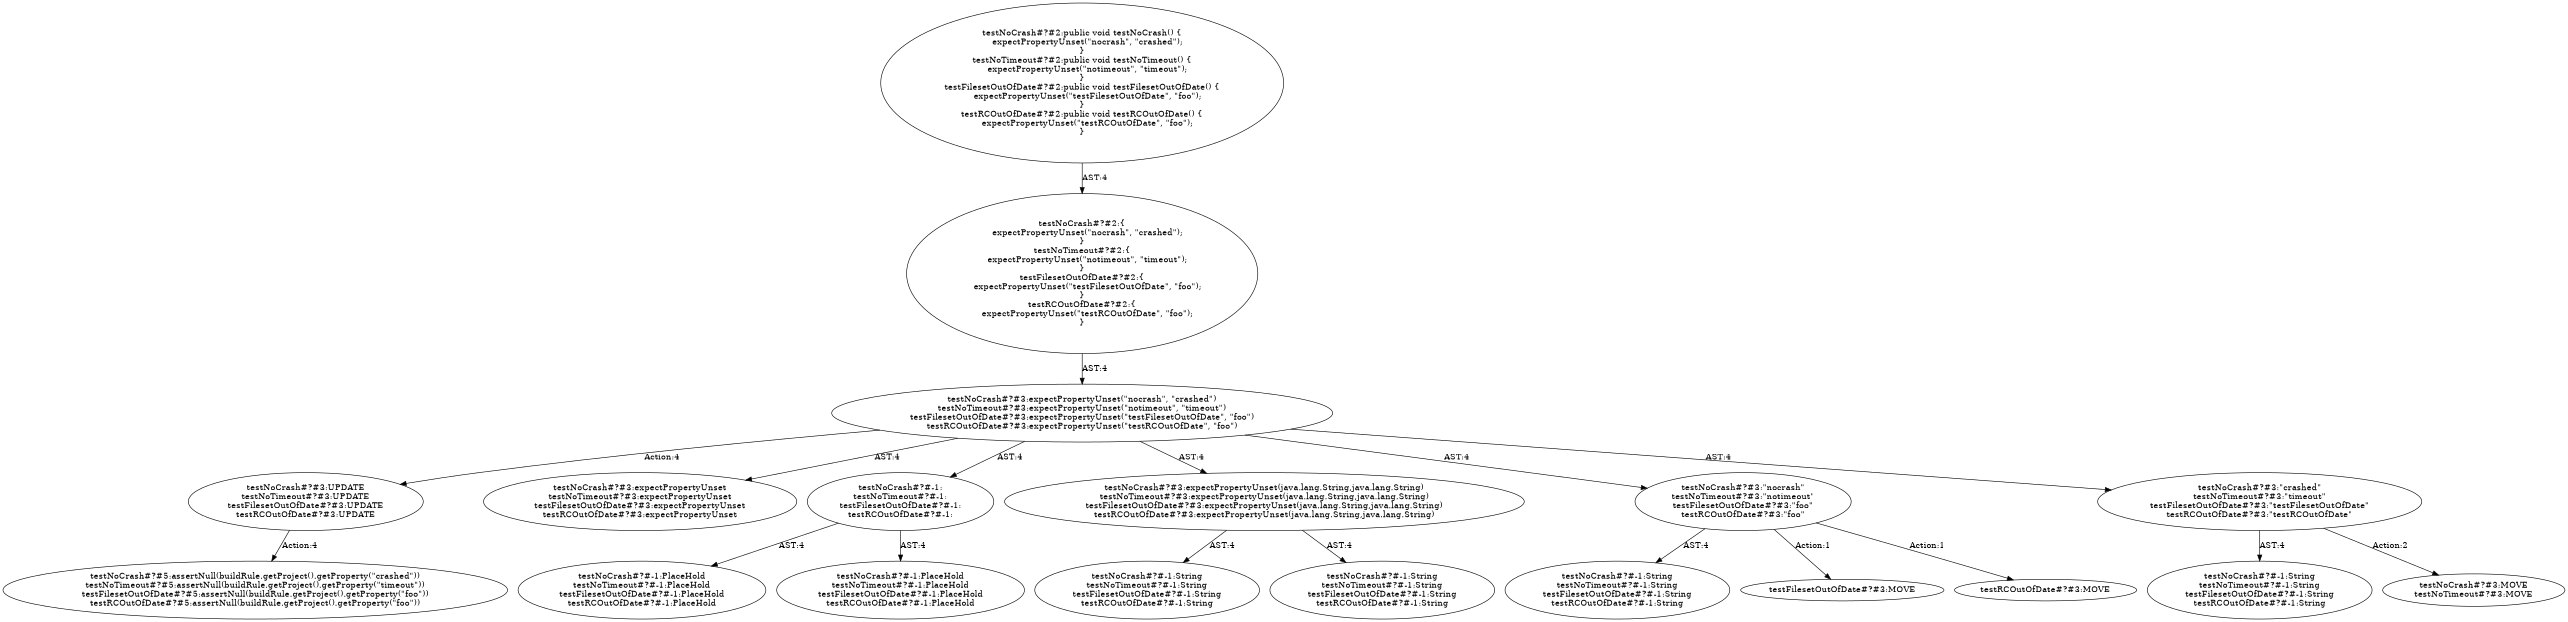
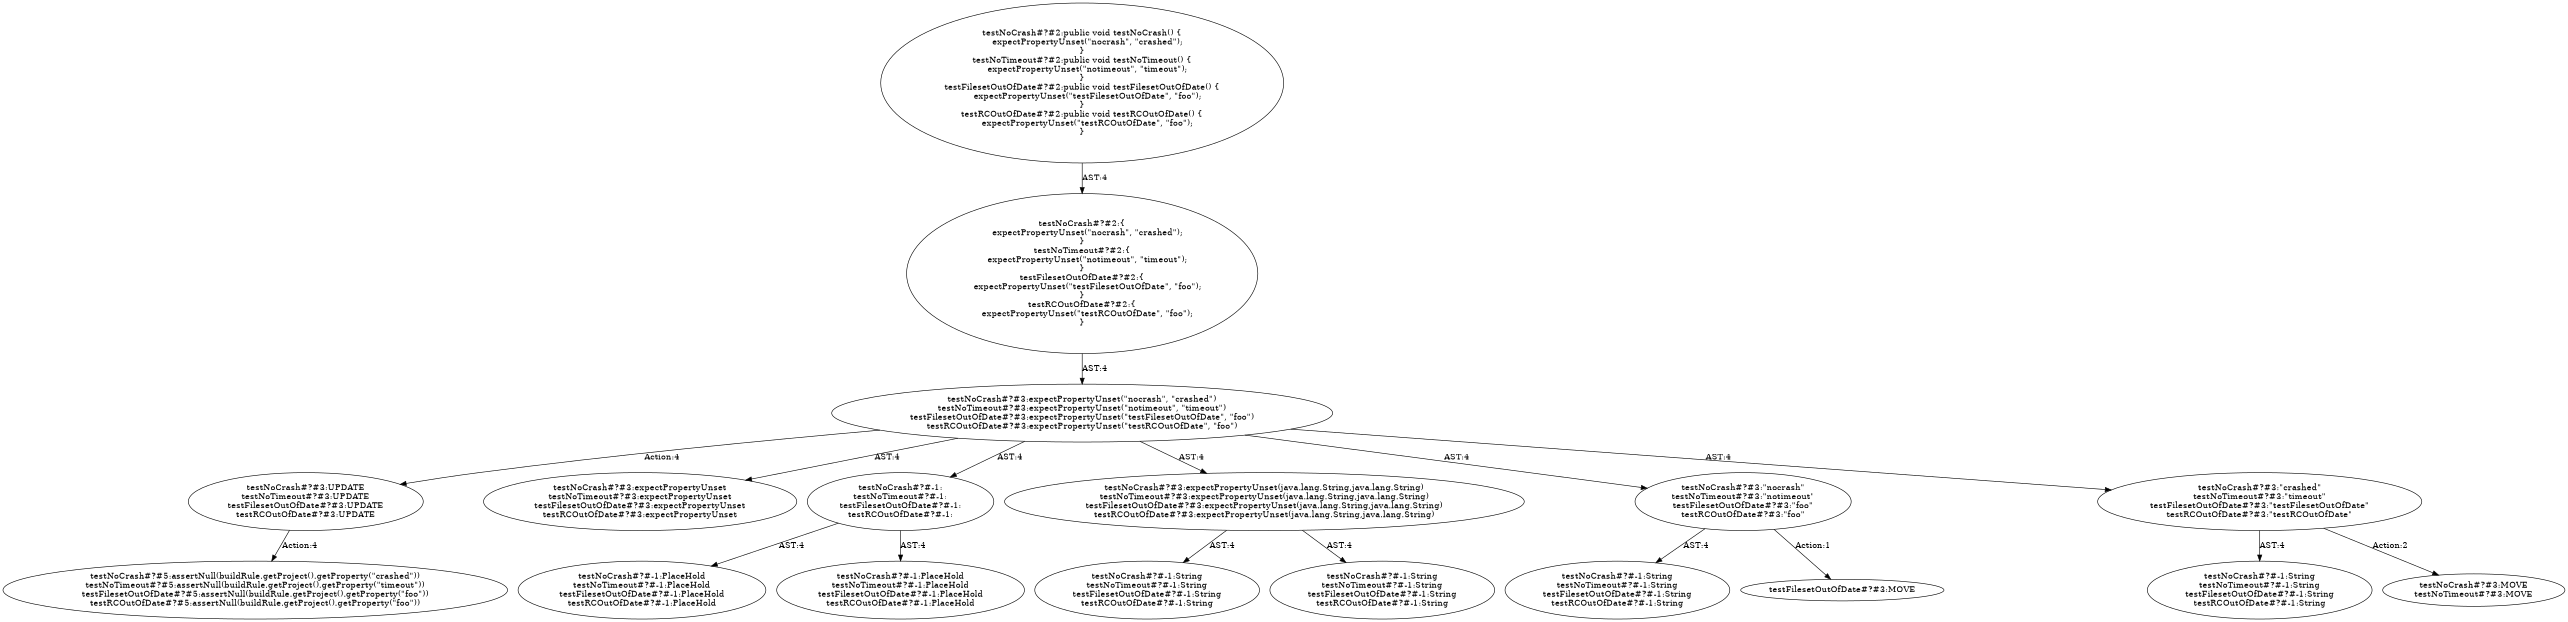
  digraph {
    node [shape=ellipse]
    n1 [label="testNoCrash#?#3:UPDATE\ntestNoTimeout#?#3:UPDATE\ntestFilesetOutOfDate#?#3:UPDATE\ntestRCOutOfDate#?#3:UPDATE"]
    n2 [label="testNoCrash#?#5:assertNull(buildRule.getProject().getProperty(\"crashed\"))\ntestNoTimeout#?#5:assertNull(buildRule.getProject().getProperty(\"timeout\"))\ntestFilesetOutOfDate#?#5:assertNull(buildRule.getProject().getProperty(\"foo\"))\ntestRCOutOfDate#?#5:assertNull(buildRule.getProject().getProperty(\"foo\"))"]
    n3 [label="testNoCrash#?#3:expectPropertyUnset(\"nocrash\", \"crashed\")\ntestNoTimeout#?#3:expectPropertyUnset(\"notimeout\", \"timeout\")\ntestFilesetOutOfDate#?#3:expectPropertyUnset(\"testFilesetOutOfDate\", \"foo\")\ntestRCOutOfDate#?#3:expectPropertyUnset(\"testRCOutOfDate\", \"foo\")"]
    n4 [label="testNoCrash#?#3:expectPropertyUnset\ntestNoTimeout#?#3:expectPropertyUnset\ntestFilesetOutOfDate#?#3:expectPropertyUnset\ntestRCOutOfDate#?#3:expectPropertyUnset"]
    n5 [label="testNoCrash#?#-1:\ntestNoTimeout#?#-1:\ntestFilesetOutOfDate#?#-1:\ntestRCOutOfDate#?#-1:"]
    n6 [label="testNoCrash#?#3:expectPropertyUnset(java.lang.String,java.lang.String)\ntestNoTimeout#?#3:expectPropertyUnset(java.lang.String,java.lang.String)\ntestFilesetOutOfDate#?#3:expectPropertyUnset(java.lang.String,java.lang.String)\ntestRCOutOfDate#?#3:expectPropertyUnset(java.lang.String,java.lang.String)"]
    n7 [label="testNoCrash#?#3:\"nocrash\"\ntestNoTimeout#?#3:\"notimeout\"\ntestFilesetOutOfDate#?#3:\"foo\"\ntestRCOutOfDate#?#3:\"foo\""]
    n8 [label="testNoCrash#?#3:\"crashed\"\ntestNoTimeout#?#3:\"timeout\"\ntestFilesetOutOfDate#?#3:\"testFilesetOutOfDate\"\ntestRCOutOfDate#?#3:\"testRCOutOfDate\""]
    n9 [label="testNoCrash#?#2:\{\n    expectPropertyUnset(\"nocrash\", \"crashed\");\n\}\ntestNoTimeout#?#2:\{\n    expectPropertyUnset(\"notimeout\", \"timeout\");\n\}\ntestFilesetOutOfDate#?#2:\{\n    expectPropertyUnset(\"testFilesetOutOfDate\", \"foo\");\n\}\ntestRCOutOfDate#?#2:\{\n    expectPropertyUnset(\"testRCOutOfDate\", \"foo\");\n\}"]
    n10 [label="testNoCrash#?#2:public void testNoCrash() \{\n    expectPropertyUnset(\"nocrash\", \"crashed\");\n\}\ntestNoTimeout#?#2:public void testNoTimeout() \{\n    expectPropertyUnset(\"notimeout\", \"timeout\");\n\}\ntestFilesetOutOfDate#?#2:public void testFilesetOutOfDate() \{\n    expectPropertyUnset(\"testFilesetOutOfDate\", \"foo\");\n\}\ntestRCOutOfDate#?#2:public void testRCOutOfDate() \{\n    expectPropertyUnset(\"testRCOutOfDate\", \"foo\");\n\}"]
    n11 [label="testNoCrash#?#-1:PlaceHold\ntestNoTimeout#?#-1:PlaceHold\ntestFilesetOutOfDate#?#-1:PlaceHold\ntestRCOutOfDate#?#-1:PlaceHold"]
    n12 [label="testNoCrash#?#-1:PlaceHold\ntestNoTimeout#?#-1:PlaceHold\ntestFilesetOutOfDate#?#-1:PlaceHold\ntestRCOutOfDate#?#-1:PlaceHold"]
    n13 [label="testNoCrash#?#-1:String\ntestNoTimeout#?#-1:String\ntestFilesetOutOfDate#?#-1:String\ntestRCOutOfDate#?#-1:String"]
    n14 [label="testNoCrash#?#-1:String\ntestNoTimeout#?#-1:String\ntestFilesetOutOfDate#?#-1:String\ntestRCOutOfDate#?#-1:String"]
    n15 [label="testNoCrash#?#-1:String\ntestNoTimeout#?#-1:String\ntestFilesetOutOfDate#?#-1:String\ntestRCOutOfDate#?#-1:String"]
    n16 [label="testFilesetOutOfDate#?#3:MOVE"]
-   n17 [label="testRCOutOfDate#?#3:MOVE"]
    n18 [label="testNoCrash#?#-1:String\ntestNoTimeout#?#-1:String\ntestFilesetOutOfDate#?#-1:String\ntestRCOutOfDate#?#-1:String"]
    n19 [label="testNoCrash#?#3:MOVE\ntestNoTimeout#?#3:MOVE"]
    n1 -> n2 [label="Action:4"]
    n3 -> n1 [label="Action:4"]
    n3 -> n4 [label="AST:4"]
    n3 -> n5 [label="AST:4"]
    n3 -> n6 [label="AST:4"]
    n3 -> n7 [label="AST:4"]
    n3 -> n8 [label="AST:4"]
    n5 -> n11 [label="AST:4"]
    n5 -> n12 [label="AST:4"]
    n6 -> n13 [label="AST:4"]
    n6 -> n14 [label="AST:4"]
    n7 -> n15 [label="AST:4"]
    n7 -> n16 [label="Action:1"]
-   n7 -> n17 [label="Action:1"]
    n8 -> n18 [label="AST:4"]
    n8 -> n19 [label="Action:2"]
    n9 -> n3 [label="AST:4"]
    n10 -> n9 [label="AST:4"]
  }
